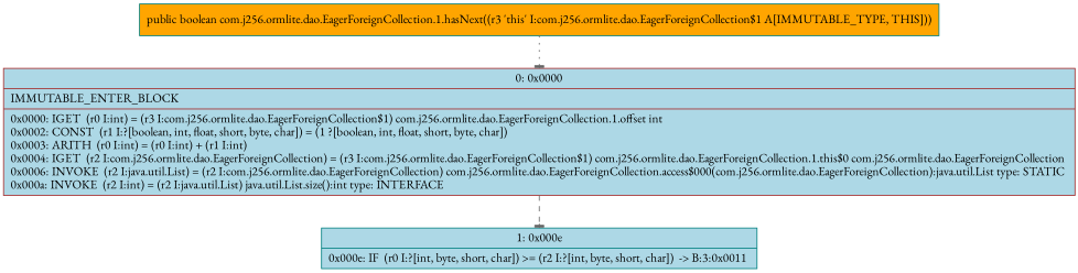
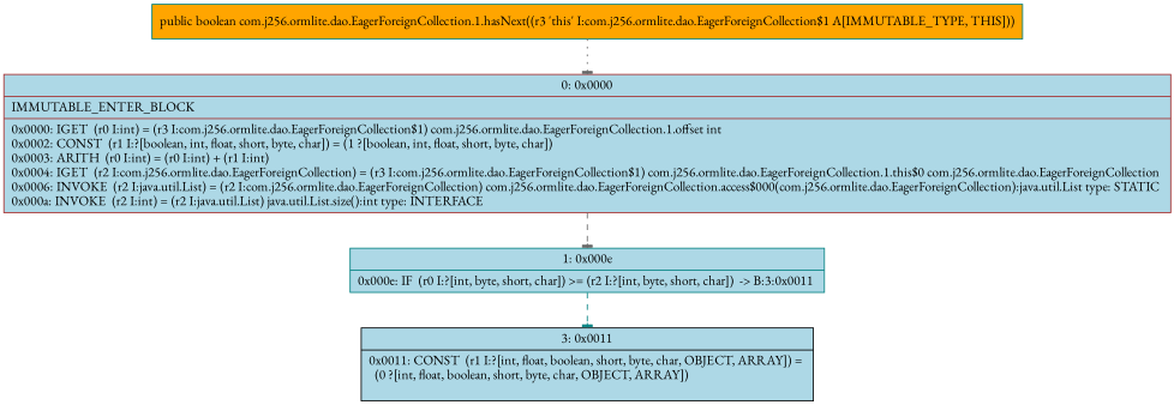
  digraph {
    fontname="EB Garamond"
    node [color=teal fillcolor=lightblue fontname="EB Garamond" shape=record style=filled]
    edge [arrowhead=tee color=gray40 fontname="EB Garamond" style=dashed]
    n1 [color=brown label="{0\:\ 0x0000|IMMUTABLE_ENTER_BLOCK\l|0x0000: IGET  (r0 I:int) = (r3 I:com.j256.ormlite.dao.EagerForeignCollection$1) com.j256.ormlite.dao.EagerForeignCollection.1.offset int \l0x0002: CONST  (r1 I:?[boolean, int, float, short, byte, char]) = (1 ?[boolean, int, float, short, byte, char]) \l0x0003: ARITH  (r0 I:int) = (r0 I:int) + (r1 I:int) \l0x0004: IGET  (r2 I:com.j256.ormlite.dao.EagerForeignCollection) = (r3 I:com.j256.ormlite.dao.EagerForeignCollection$1) com.j256.ormlite.dao.EagerForeignCollection.1.this$0 com.j256.ormlite.dao.EagerForeignCollection \l0x0006: INVOKE  (r2 I:java.util.List) = (r2 I:com.j256.ormlite.dao.EagerForeignCollection) com.j256.ormlite.dao.EagerForeignCollection.access$000(com.j256.ormlite.dao.EagerForeignCollection):java.util.List type: STATIC \l0x000a: INVOKE  (r2 I:int) = (r2 I:java.util.List) java.util.List.size():int type: INTERFACE \l}"]
    n2 [label="{1\:\ 0x000e|0x000e: IF  (r0 I:?[int, byte, short, char]) \>= (r2 I:?[int, byte, short, char])  \-\> B:3:0x0011 \l}"]
+   n3 [color=black label="{3\:\ 0x0011|0x0011: CONST  (r1 I:?[int, float, boolean, short, byte, char, OBJECT, ARRAY]) = \l  (0 ?[int, float, boolean, short, byte, char, OBJECT, ARRAY])\l \l}"]
    n4 [fillcolor=orange label="{public boolean com.j256.ormlite.dao.EagerForeignCollection.1.hasNext((r3 'this' I:com.j256.ormlite.dao.EagerForeignCollection$1 A[IMMUTABLE_TYPE, THIS])) }"]
    n1 -> n2
+   n2 -> n3 [color=teal]
    n4 -> n1 [style=dotted]
  }
